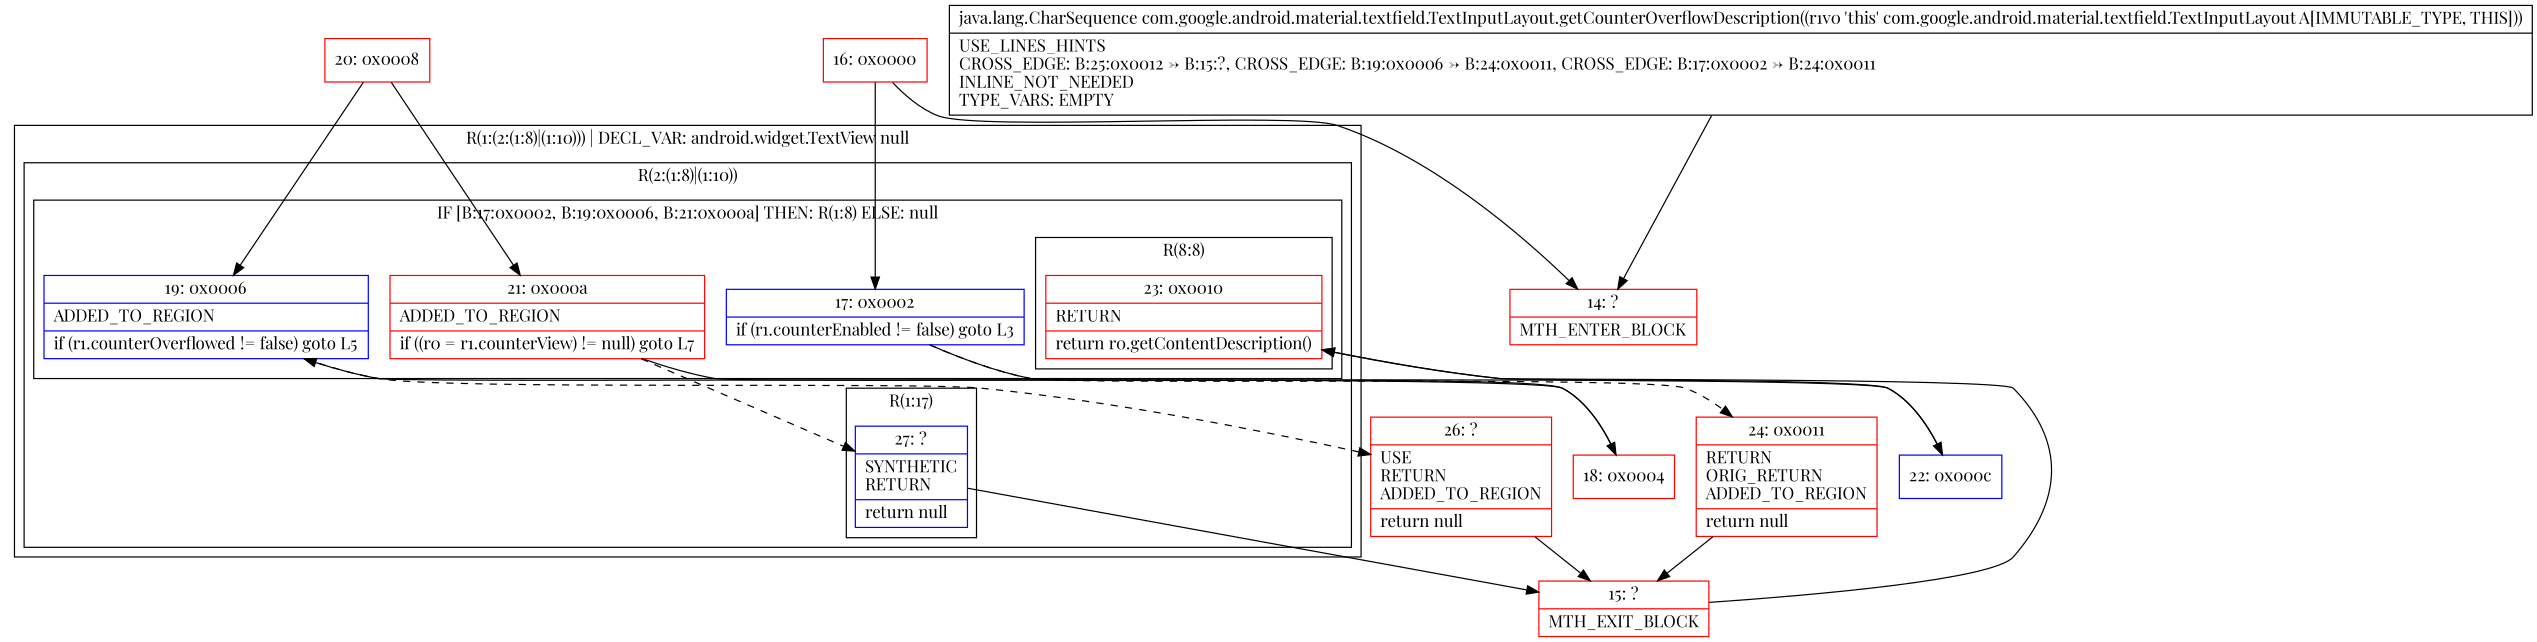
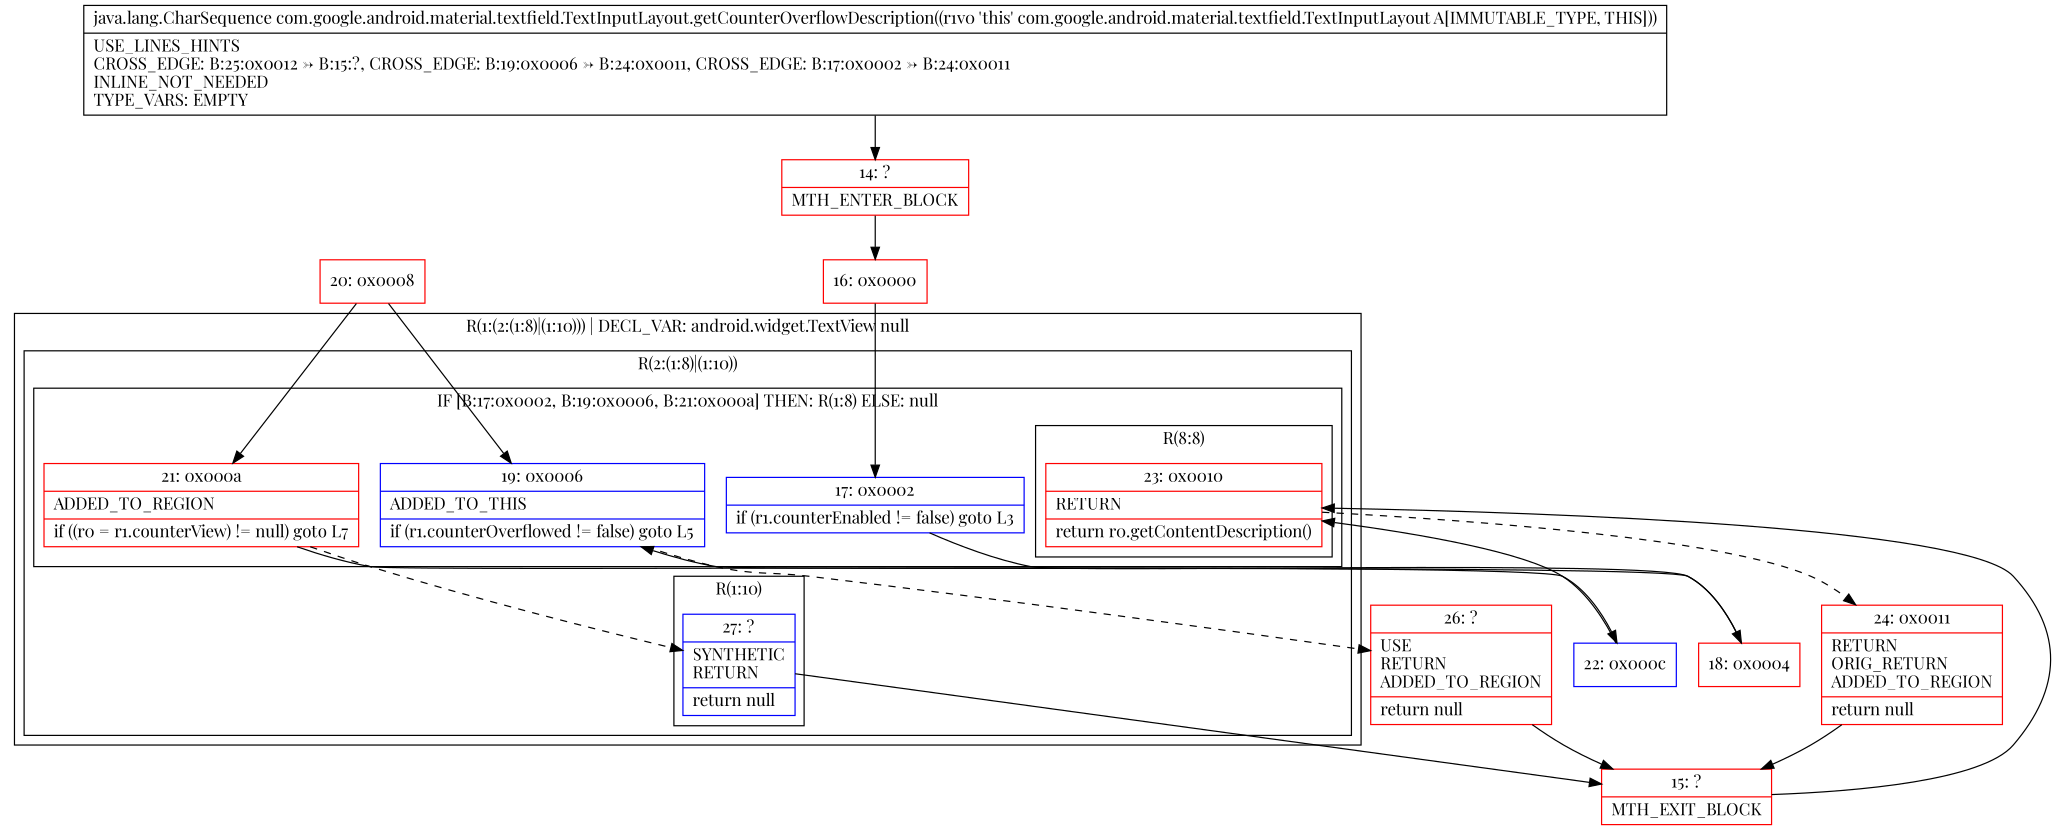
  digraph {
    fontname="Playfair Display"
    node [color=red fontname="Playfair Display" shape=record]
    edge [fontname="Playfair Display"]
    n1 [label="{23\:\ 0x0010|RETURN\l|return r0.getContentDescription()\l}"]
    n2 [color=blue label="{17\:\ 0x0002|if (r1.counterEnabled != false) goto L3\l}"]
-   n3 [color=blue label="{19\:\ 0x0006|ADDED_TO_REGION\l|if (r1.counterOverflowed != false) goto L5\l}"]
+   n3 [color=blue label="{19\:\ 0x0006|ADDED_TO_THIS\l|if (r1.counterOverflowed != false) goto L5\l}"]
    n4 [label="{21\:\ 0x000a|ADDED_TO_REGION\l|if ((r0 = r1.counterView) != null) goto L7\l}"]
    n5 [color=blue label="{27\:\ ?|SYNTHETIC\lRETURN\l|return null\l}"]
    n6 [label="{18\:\ 0x0004}"]
    n7 [label="{24\:\ 0x0011|RETURN\lORIG_RETURN\lADDED_TO_REGION\l|return null\l}"]
    n8 [label="{26\:\ ?|USE\lRETURN\lADDED_TO_REGION\l|return null\l}"]
    n9 [color=blue label="{22\:\ 0x000c}"]
    n10 [label="{15\:\ ?|MTH_EXIT_BLOCK\l}"]
    n11 [label="{20\:\ 0x0008}"]
    n12 [label="{14\:\ ?|MTH_ENTER_BLOCK\l}"]
    n13 [label="{16\:\ 0x0000}"]
    n14 [label="{java.lang.CharSequence com.google.android.material.textfield.TextInputLayout.getCounterOverflowDescription((r1v0 'this' com.google.android.material.textfield.TextInputLayout A[IMMUTABLE_TYPE, THIS]))  | USE_LINES_HINTS\lCROSS_EDGE: B:25:0x0012 \-\> B:15:?, CROSS_EDGE: B:19:0x0006 \-\> B:24:0x0011, CROSS_EDGE: B:17:0x0002 \-\> B:24:0x0011\lINLINE_NOT_NEEDED\lTYPE_VARS: EMPTY\l}" color=""]
    subgraph cluster_1 {
      label="R(1:(2:(1:8)|(1:10))) | DECL_VAR: android.widget.TextView null\l"
      subgraph cluster_2 {
        label="R(2:(1:8)|(1:10))"
        subgraph cluster_3 {
          label="IF [B:17:0x0002, B:19:0x0006, B:21:0x000a] THEN: R(1:8) ELSE: null"
          n2
          n3
          n4
          subgraph cluster_4 {
            label="R(8:8)"
            n1
          }
        }
        subgraph cluster_5 {
-         label="R(1:17)"
+         label="R(1:10)"
          n5
        }
      }
    }
    n2 -> n6
-   n2 -> n7 [style=dashed]
+   n1 -> n7 [style=dashed]
    n3 -> n8 [style=dashed]
    n4 -> n5 [style=dashed]
    n4 -> n9
    n5 -> n10
    n6 -> n3
    n7 -> n10
    n8 -> n10
    n9 -> n1
    n10 -> n1
    n11 -> n3
    n11 -> n4
-   n13 -> n12
+   n12 -> n13
    n13 -> n2
    n14 -> n12
  }
